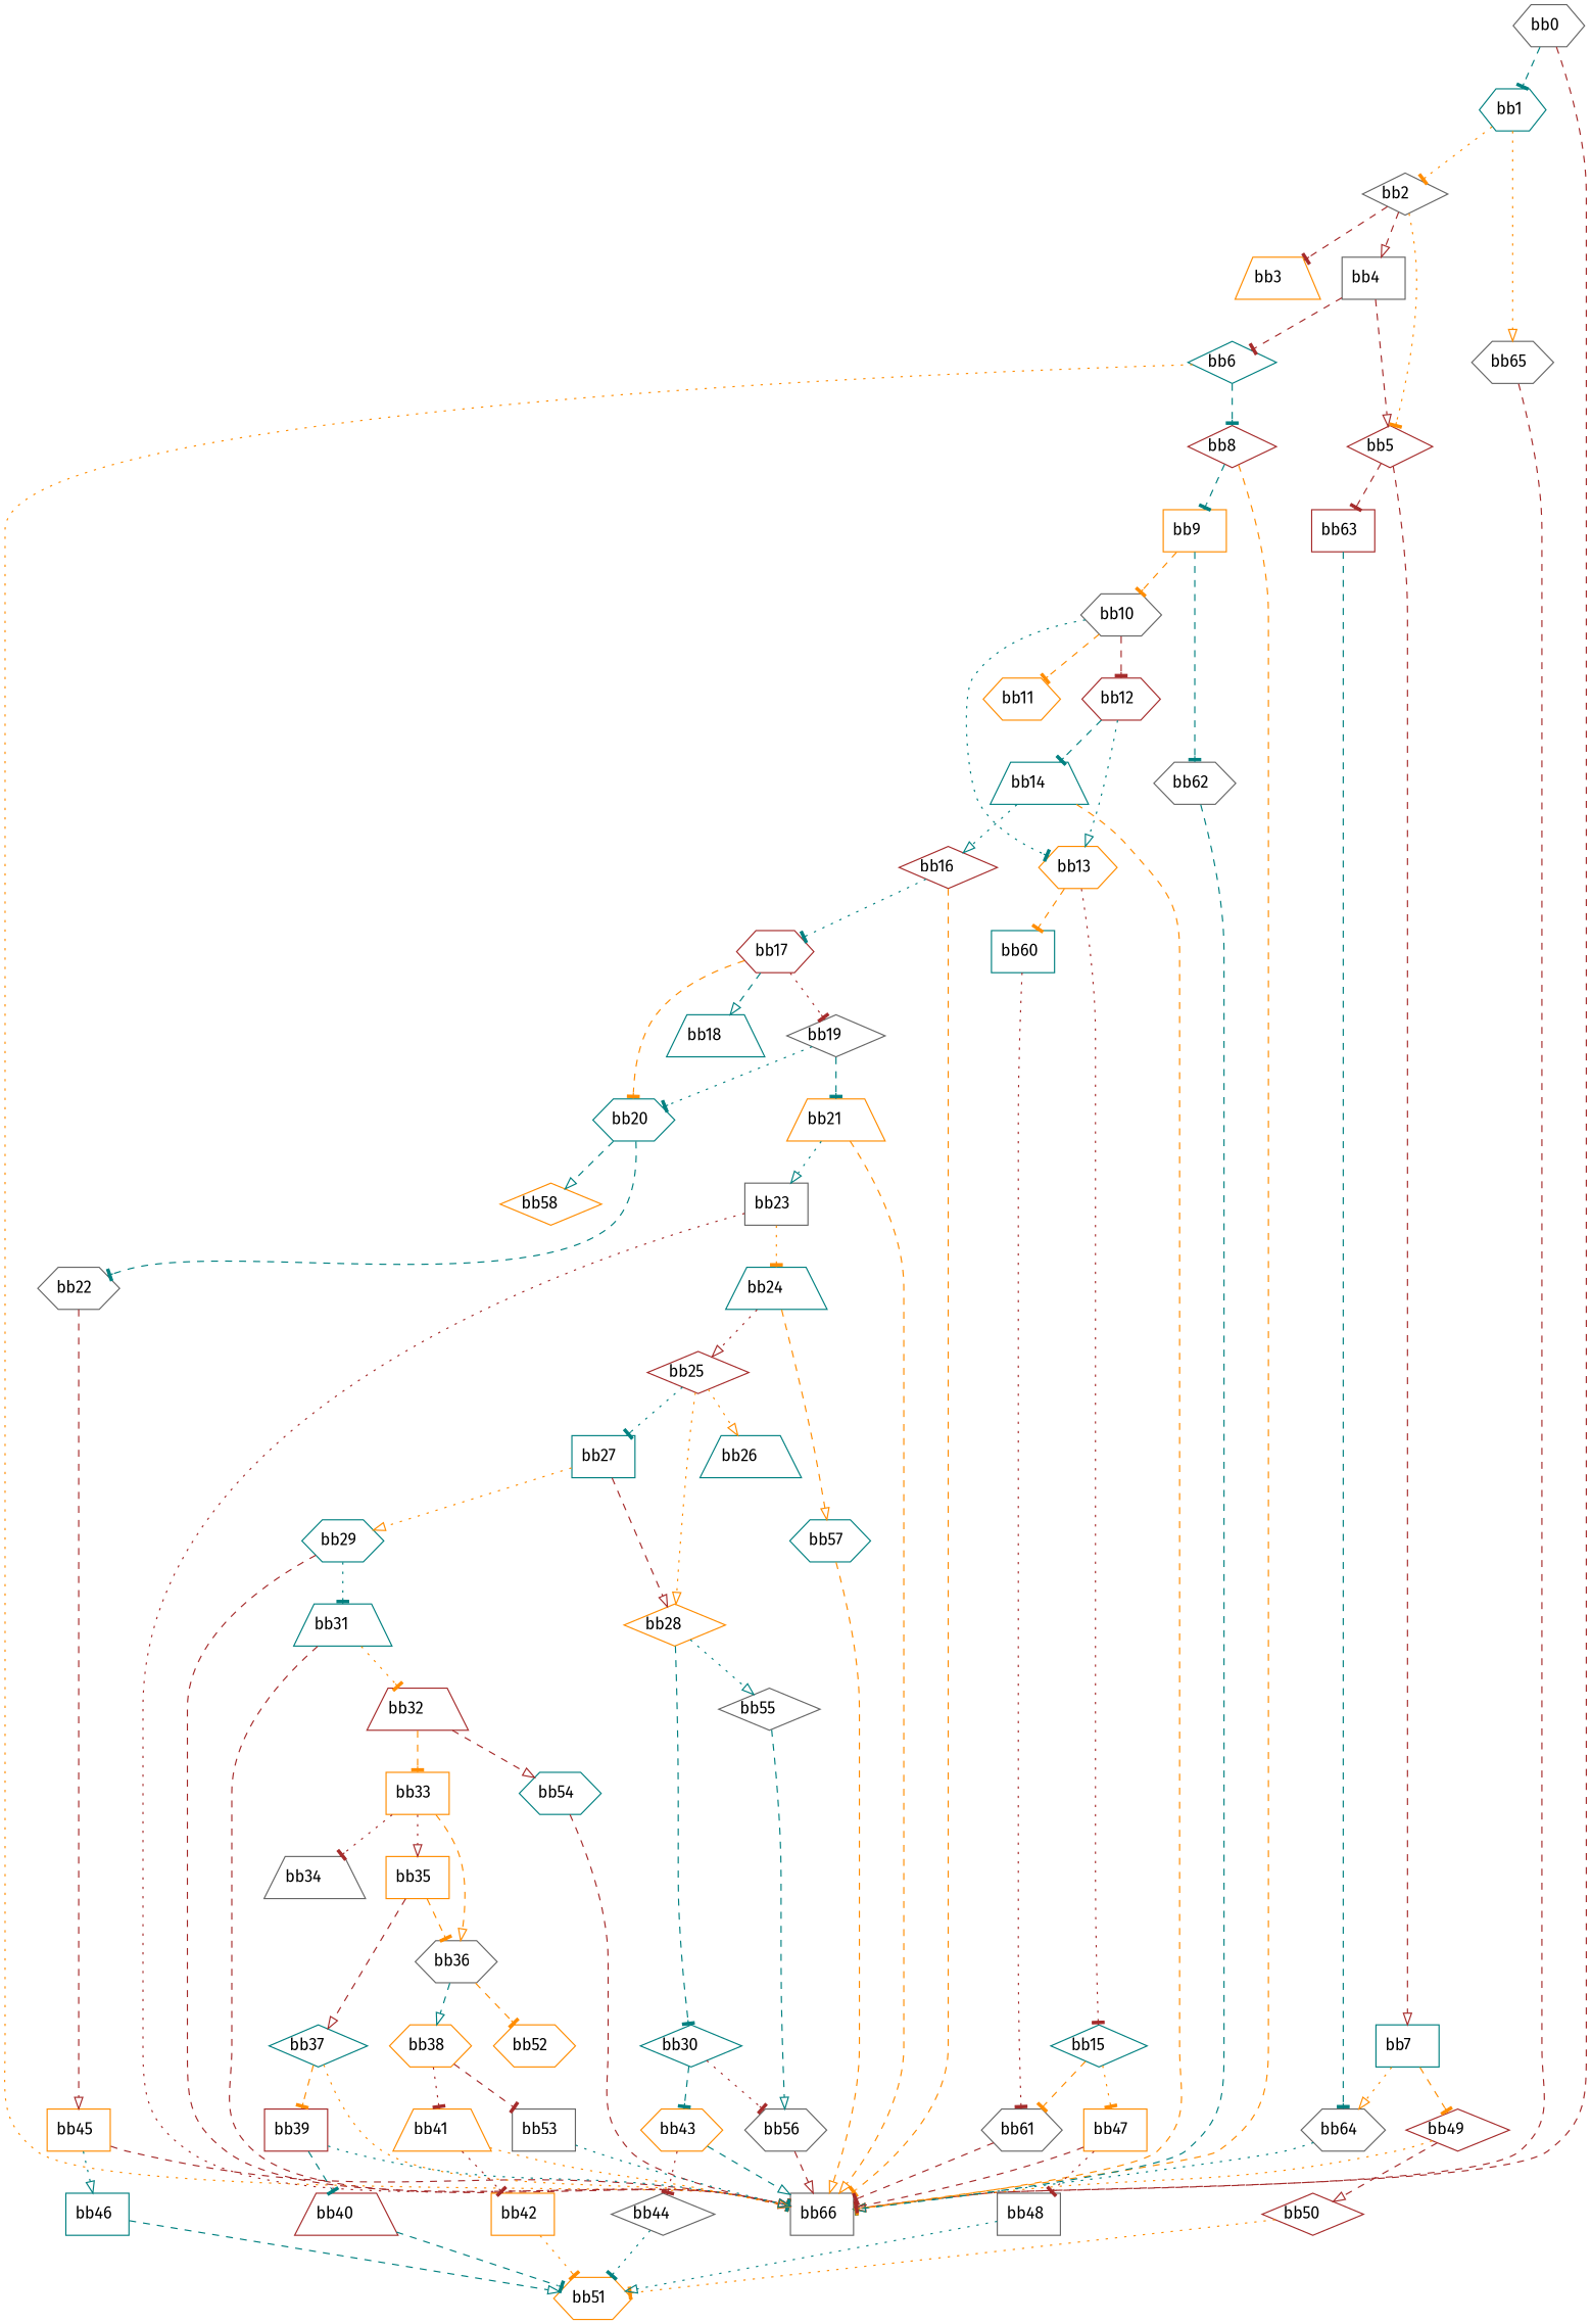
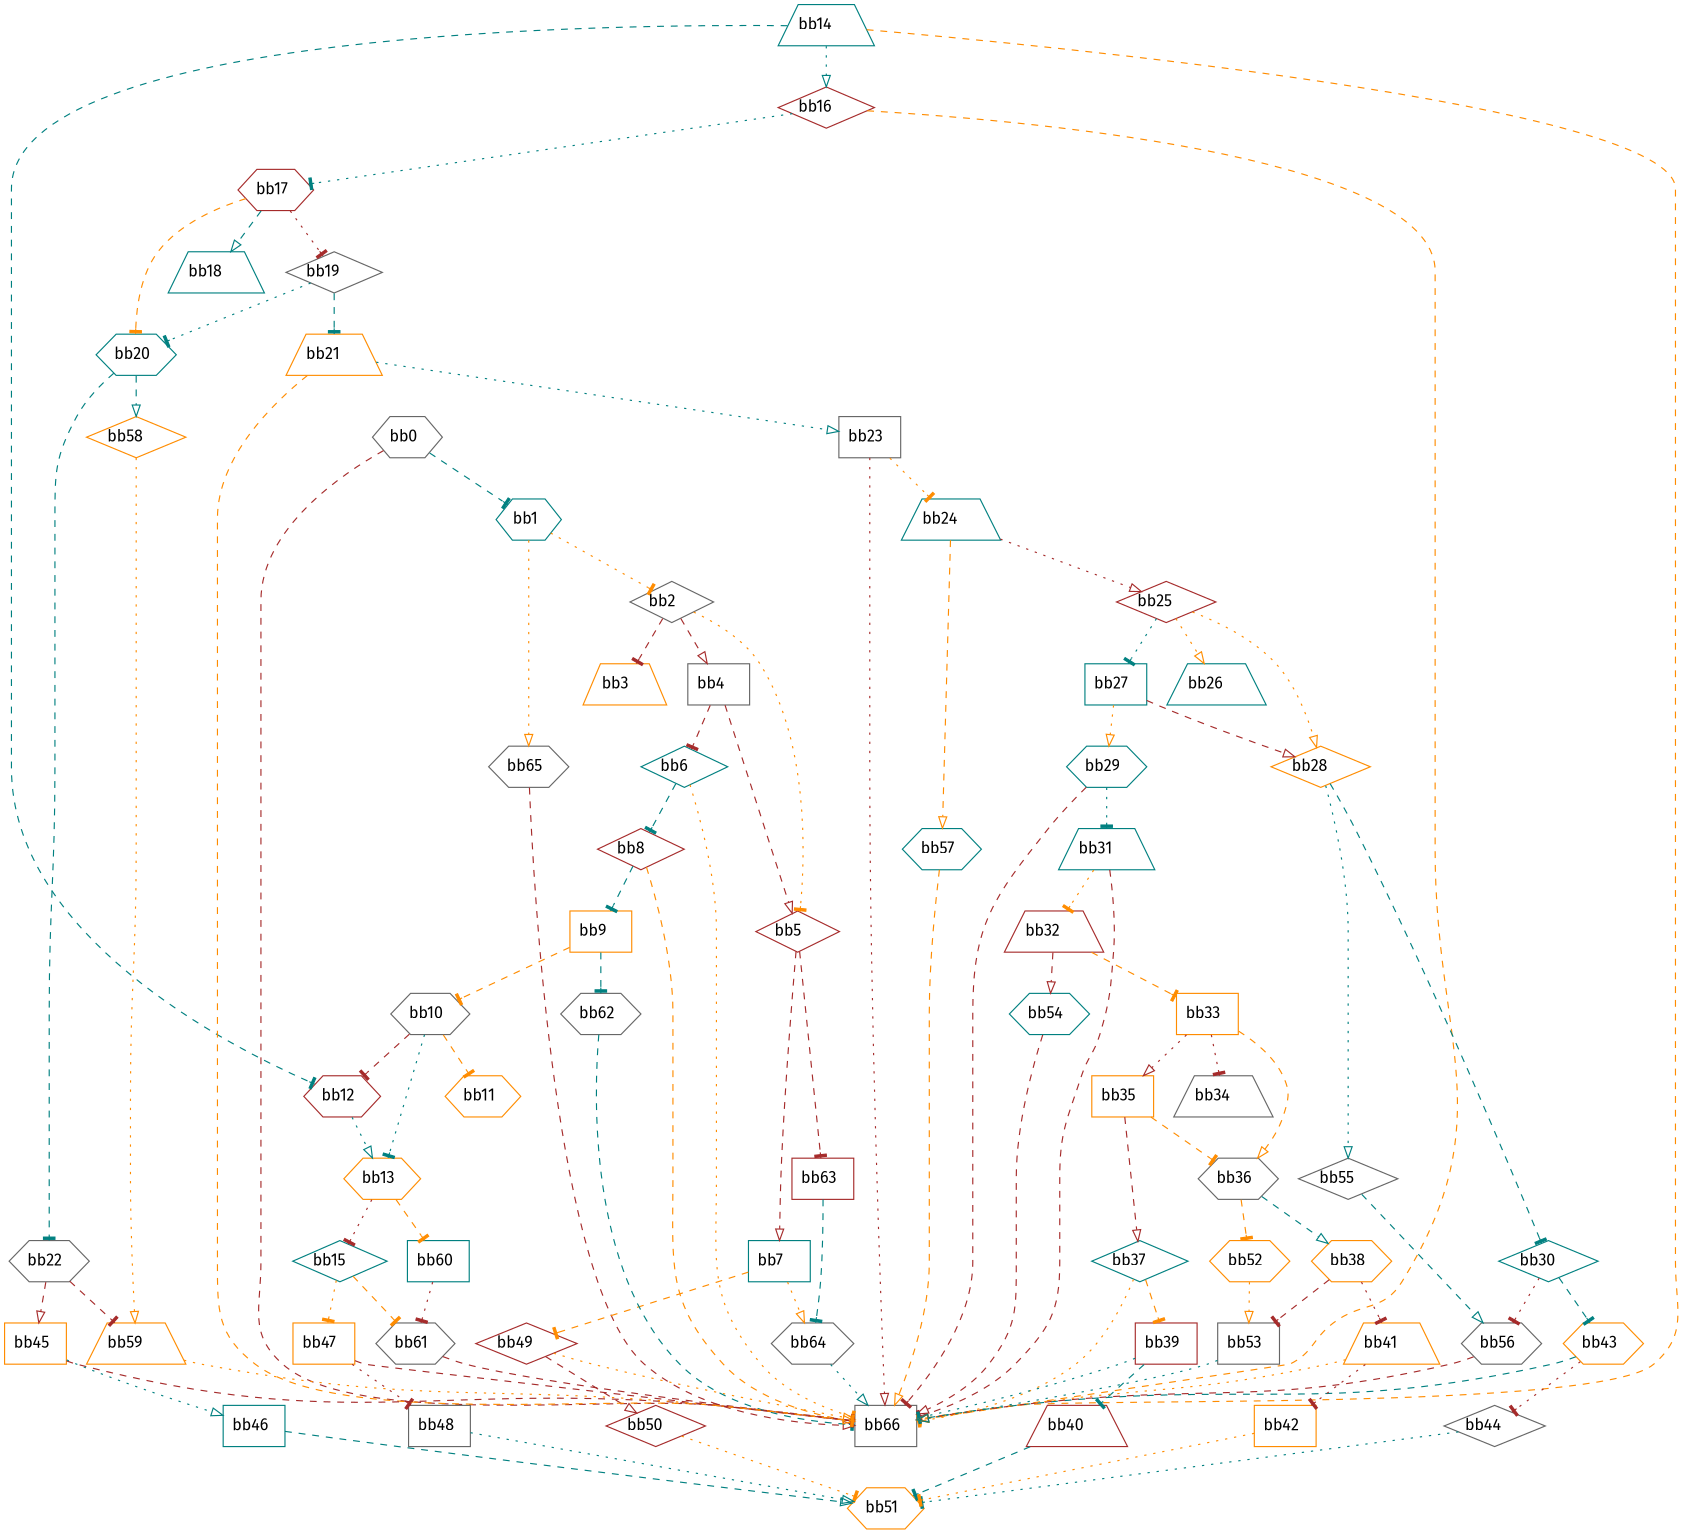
  digraph {
    fontname="Fira Sans"
    node [color=gray40 fontname="Fira Sans" shape=hexagon]
    edge [arrowhead=tee color=darkorange fontname="Fira Sans" style=dashed]
    n1 [label="bb0\l"]
    n2 [color=teal label="bb1\l"]
    n3 [label="bb66\l" shape=box]
    n4 [label="bb2\l" shape=diamond]
    n5 [label="bb65\l"]
    n6 [color=darkorange label="bb3\l" shape=trapezium]
    n7 [label="bb4\l" shape=box]
    n8 [color=brown label="bb5\l" shape=diamond]
    n9 [color=teal label="bb6\l" shape=diamond]
    n10 [color=teal label="bb7\l" shape=box]
    n11 [color=brown label="bb63\l" shape=box]
    n12 [color=brown label="bb8\l" shape=diamond]
    n13 [color=brown label="bb49\l" shape=diamond]
    n14 [label="bb64\l"]
    n15 [color=darkorange label="bb9\l" shape=box]
    n16 [color=brown label="bb50\l" shape=diamond]
    n17 [label="bb10\l"]
    n18 [label="bb62\l"]
    n19 [color=darkorange label="bb11\l"]
    n20 [color=brown label="bb12\l"]
    n21 [color=darkorange label="bb13\l"]
    n22 [color=teal label="bb14\l" shape=trapezium]
    n23 [color=teal label="bb15\l" shape=diamond]
    n24 [color=teal label="bb60\l" shape=box]
    n25 [color=brown label="bb16\l" shape=diamond]
    n26 [color=darkorange label="bb47\l" shape=box]
    n27 [label="bb61\l"]
    n28 [color=brown label="bb17\l"]
    n29 [label="bb48\l" shape=box]
    n30 [color=teal label="bb18\l" shape=trapezium]
    n31 [label="bb19\l" shape=diamond]
    n32 [color=teal label="bb20\l"]
    n33 [color=darkorange label="bb21\l" shape=trapezium]
    n34 [label="bb22\l"]
    n35 [color=darkorange label="bb58\l" shape=diamond]
    n36 [label="bb23\l" shape=box]
    n37 [color=darkorange label="bb45\l" shape=box]
+   n38 [color=darkorange label="bb59\l" shape=trapezium]
    n39 [color=teal label="bb24\l" shape=trapezium]
    n40 [color=teal label="bb46\l" shape=box]
    n41 [color=brown label="bb25\l" shape=diamond]
    n42 [color=teal label="bb57\l"]
    n43 [color=teal label="bb26\l" shape=trapezium]
    n44 [color=teal label="bb27\l" shape=box]
    n45 [color=darkorange label="bb28\l" shape=diamond]
    n46 [color=teal label="bb29\l"]
    n47 [color=teal label="bb30\l" shape=diamond]
    n48 [label="bb55\l" shape=diamond]
    n49 [color=teal label="bb31\l" shape=trapezium]
    n50 [color=darkorange label="bb43\l"]
    n51 [label="bb56\l"]
    n52 [color=brown label="bb32\l" shape=trapezium]
    n53 [label="bb44\l" shape=diamond]
    n54 [color=darkorange label="bb33\l" shape=box]
    n55 [color=teal label="bb54\l"]
    n56 [label="bb34\l" shape=trapezium]
    n57 [color=darkorange label="bb35\l" shape=box]
    n58 [label="bb36\l"]
    n59 [color=teal label="bb37\l" shape=diamond]
    n60 [color=darkorange label="bb38\l"]
    n61 [color=darkorange label="bb52\l"]
    n62 [color=brown label="bb39\l" shape=box]
    n63 [color=darkorange label="bb41\l" shape=trapezium]
    n64 [label="bb53\l" shape=box]
    n65 [color=brown label="bb40\l" shape=trapezium]
    n66 [color=darkorange label="bb42\l" shape=box]
    n67 [color=darkorange label="bb51\l"]
    n1 -> n2 [color=teal]
    n1 -> n3 [color=brown]
    n2 -> n4 [style=dotted]
    n2 -> n5 [arrowhead=onormal style=dotted]
    n4 -> n6 [color=brown]
    n4 -> n7 [arrowhead=onormal color=brown]
    n4 -> n8 [style=dotted]
    n5 -> n3 [arrowhead=onormal color=brown]
    n7 -> n8 [arrowhead=onormal color=brown]
    n7 -> n9 [color=brown]
    n8 -> n10 [arrowhead=onormal color=brown]
    n8 -> n11 [color=brown]
    n9 -> n3 [style=dotted]
    n9 -> n12 [color=teal]
    n10 -> n13
    n10 -> n14 [arrowhead=onormal style=dotted]
    n11 -> n14 [color=teal]
    n12 -> n3
    n12 -> n15 [color=teal]
    n13 -> n3 [arrowhead=onormal style=dotted]
    n13 -> n16 [arrowhead=onormal color=brown]
    n14 -> n3 [arrowhead=onormal color=teal style=dotted]
    n15 -> n17
    n15 -> n18 [color=teal]
    n16 -> n67 [style=dotted]
    n17 -> n19
    n17 -> n20 [color=brown]
    n17 -> n21 [color=teal style=dotted]
    n18 -> n3 [color=teal]
    n20 -> n21 [arrowhead=onormal color=teal style=dotted]
-   n20 -> n22 [color=teal]
+   n22 -> n20 [color=teal]
    n21 -> n23 [color=brown style=dotted]
    n21 -> n24
    n22 -> n3
    n22 -> n25 [arrowhead=onormal color=teal style=dotted]
    n23 -> n26 [style=dotted]
    n23 -> n27
    n24 -> n27 [color=brown style=dotted]
    n25 -> n3
    n25 -> n28 [color=teal style=dotted]
    n26 -> n3 [color=brown]
    n26 -> n29 [color=brown style=dotted]
    n27 -> n3 [color=brown]
    n28 -> n30 [arrowhead=onormal color=teal]
    n28 -> n31 [color=brown style=dotted]
    n28 -> n32
    n29 -> n67 [arrowhead=onormal color=teal style=dotted]
    n31 -> n32 [color=teal style=dotted]
    n31 -> n33 [color=teal]
    n32 -> n34 [color=teal]
    n32 -> n35 [arrowhead=onormal color=teal]
    n33 -> n3 [arrowhead=onormal]
    n33 -> n36 [arrowhead=onormal color=teal style=dotted]
    n34 -> n37 [arrowhead=onormal color=brown]
+   n34 -> n38 [color=brown]
+   n35 -> n38 [arrowhead=onormal style=dotted]
    n36 -> n3 [arrowhead=onormal color=brown style=dotted]
    n36 -> n39 [style=dotted]
    n37 -> n3 [color=brown]
    n37 -> n40 [arrowhead=onormal color=teal style=dotted]
+   n38 -> n3 [style=dotted]
    n39 -> n41 [arrowhead=onormal color=brown style=dotted]
    n39 -> n42 [arrowhead=onormal]
    n40 -> n67 [arrowhead=onormal color=teal]
    n41 -> n43 [arrowhead=onormal style=dotted]
    n41 -> n44 [color=teal style=dotted]
    n41 -> n45 [arrowhead=onormal style=dotted]
    n42 -> n3 [arrowhead=onormal]
    n44 -> n45 [arrowhead=onormal color=brown]
    n44 -> n46 [arrowhead=onormal style=dotted]
    n45 -> n47 [color=teal]
    n45 -> n48 [arrowhead=onormal color=teal style=dotted]
    n46 -> n3 [color=brown]
    n46 -> n49 [color=teal style=dotted]
    n47 -> n50 [color=teal]
    n47 -> n51 [color=brown style=dotted]
    n48 -> n51 [arrowhead=onormal color=teal]
    n49 -> n3 [color=brown]
    n49 -> n52 [style=dotted]
    n50 -> n3 [arrowhead=onormal color=teal]
    n50 -> n53 [color=brown style=dotted]
    n51 -> n3 [arrowhead=onormal color=brown]
    n52 -> n54
    n52 -> n55 [arrowhead=onormal color=brown]
    n53 -> n67 [color=teal style=dotted]
    n54 -> n56 [color=brown style=dotted]
    n54 -> n57 [arrowhead=onormal color=brown style=dotted]
    n54 -> n58 [arrowhead=onormal]
    n55 -> n3 [arrowhead=onormal color=brown]
    n57 -> n58
    n57 -> n59 [arrowhead=onormal color=brown]
    n58 -> n60 [arrowhead=onormal color=teal]
    n58 -> n61
    n59 -> n3 [style=dotted]
    n59 -> n62
    n60 -> n63 [color=brown style=dotted]
    n60 -> n64 [color=brown]
+   n61 -> n64 [arrowhead=onormal style=dotted]
    n62 -> n3 [color=teal style=dotted]
    n62 -> n65 [color=teal]
    n63 -> n3 [arrowhead=onormal style=dotted]
    n63 -> n66 [color=brown style=dotted]
    n64 -> n3 [arrowhead=onormal color=teal style=dotted]
    n65 -> n67 [color=teal]
    n66 -> n67 [style=dotted]
  }
